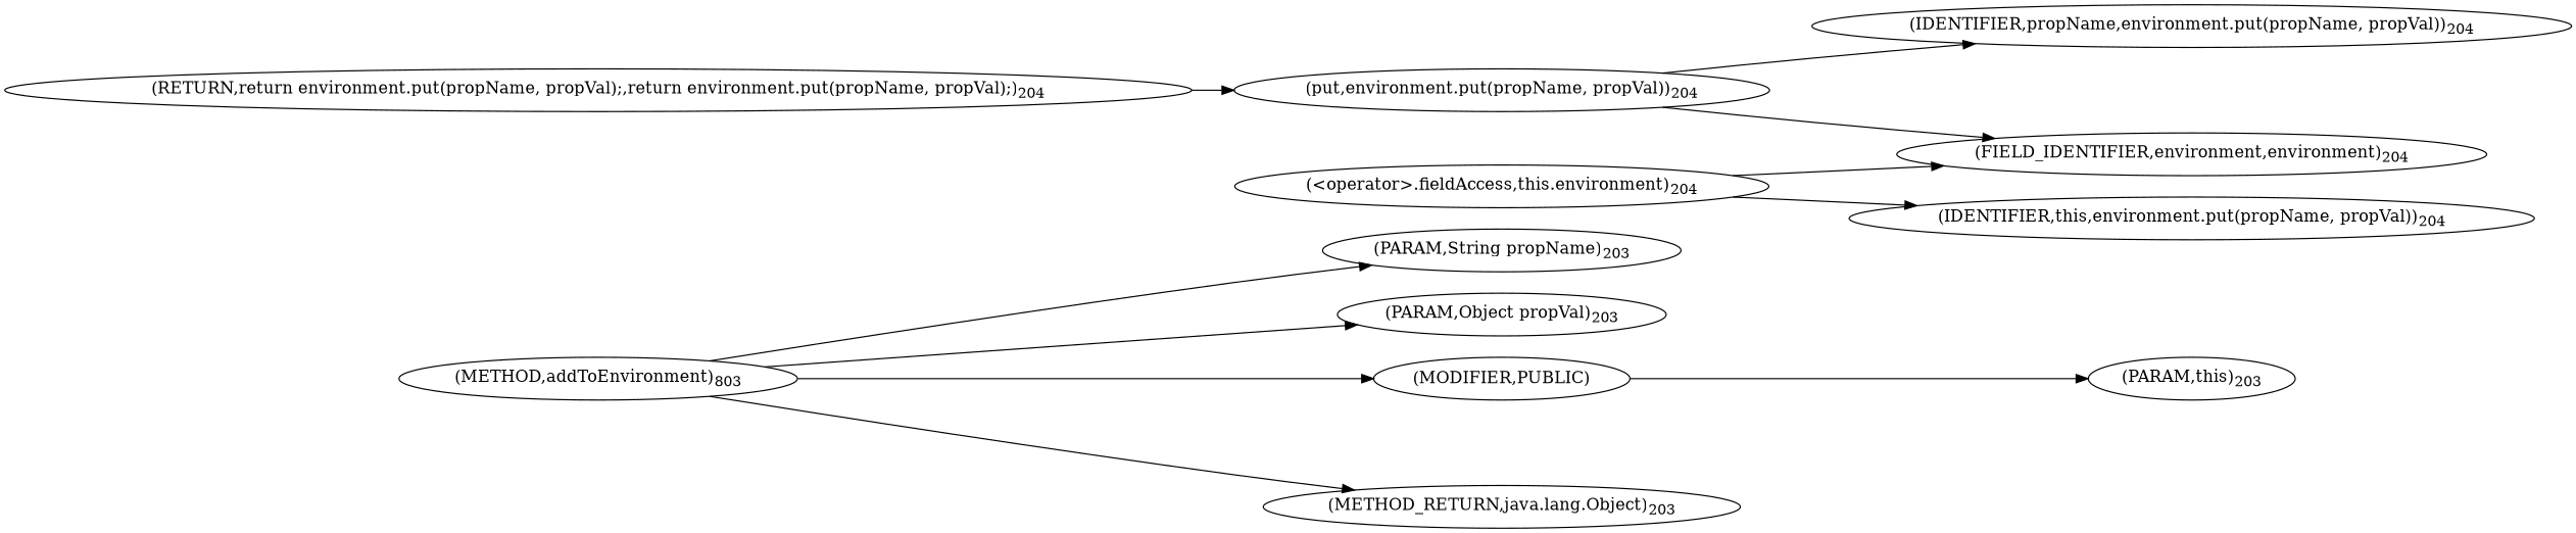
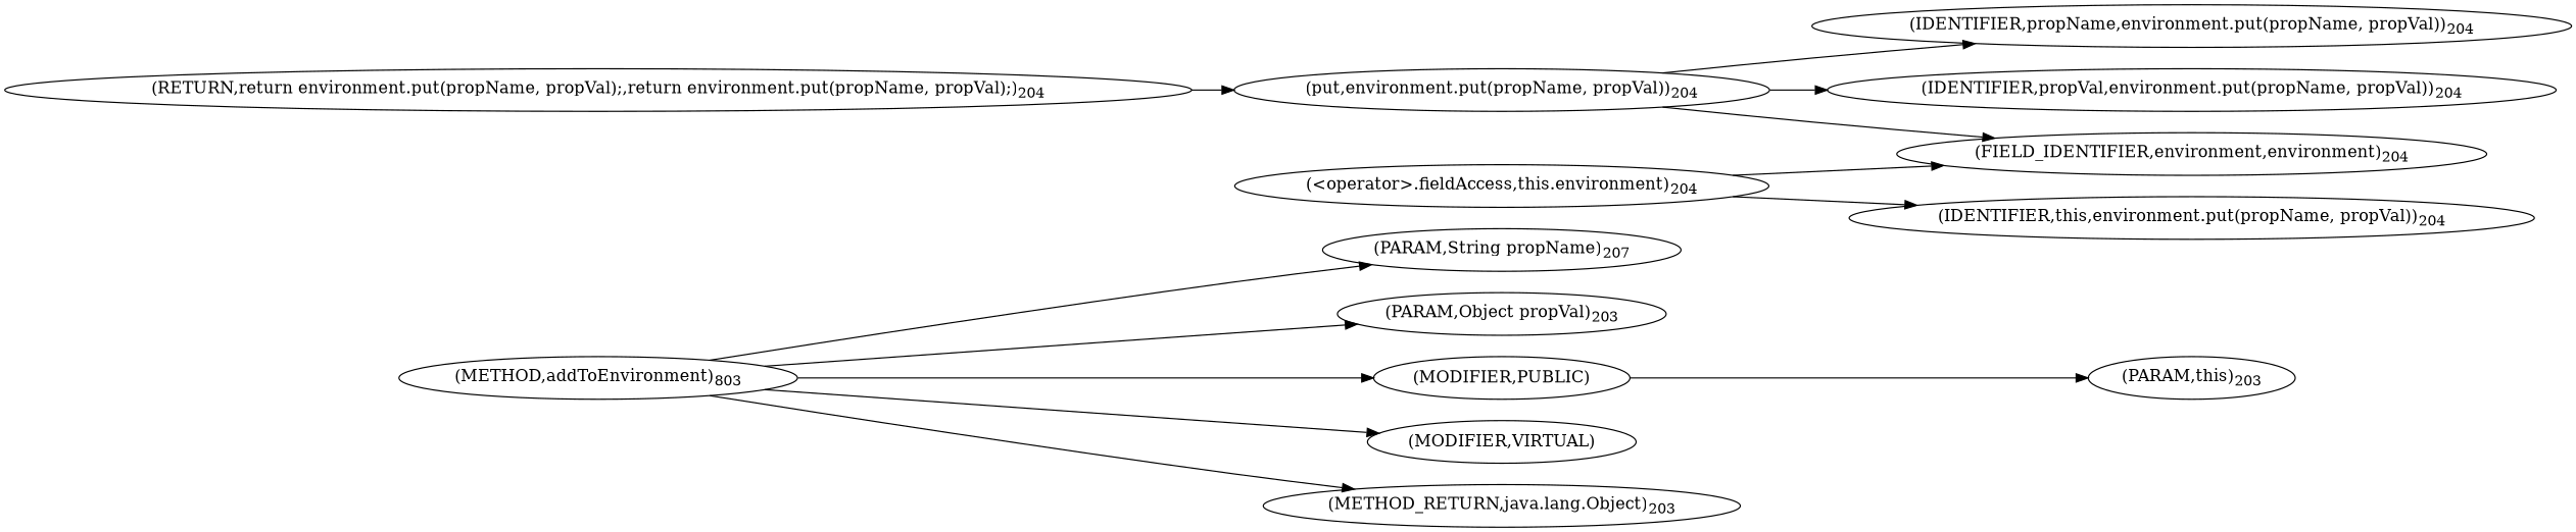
  digraph {
    rankdir=LR
    n1 [label=<(METHOD,addToEnvironment)<SUB>803</SUB>>]
-   n2 [label=<(PARAM,String propName)<SUB>203</SUB>>]
+   n2 [label=<(PARAM,String propName)<SUB>207</SUB>>]
    n3 [label=<(PARAM,Object propVal)<SUB>203</SUB>>]
    n4 [label=<(MODIFIER,PUBLIC)>]
+   n5 [label=<(MODIFIER,VIRTUAL)>]
    n6 [label=<(METHOD_RETURN,java.lang.Object)<SUB>203</SUB>>]
    n7 [label=<(PARAM,this)<SUB>203</SUB>>]
    n8 [label=<(RETURN,return environment.put(propName, propVal);,return environment.put(propName, propVal);)<SUB>204</SUB>>]
    n9 [label=<(put,environment.put(propName, propVal))<SUB>204</SUB>>]
    n10 [label=<(IDENTIFIER,propName,environment.put(propName, propVal))<SUB>204</SUB>>]
+   n11 [label=<(IDENTIFIER,propVal,environment.put(propName, propVal))<SUB>204</SUB>>]
    n12 [label=<(FIELD_IDENTIFIER,environment,environment)<SUB>204</SUB>>]
    n13 [label=<(&lt;operator&gt;.fieldAccess,this.environment)<SUB>204</SUB>>]
    n14 [label=<(IDENTIFIER,this,environment.put(propName, propVal))<SUB>204</SUB>>]
    n1 -> n2
    n1 -> n3
    n1 -> n4
+   n1 -> n5
    n1 -> n6
    n4 -> n7
    n8 -> n9
    n9 -> n10
+   n9 -> n11
    n9 -> n12
    n13 -> n12
    n13 -> n14
  }
